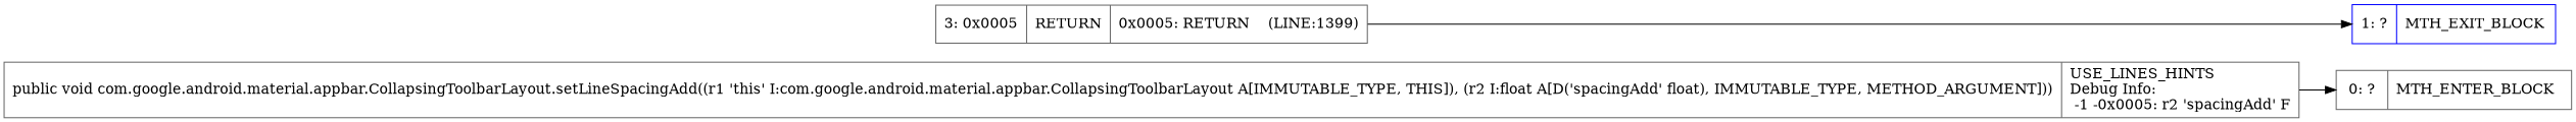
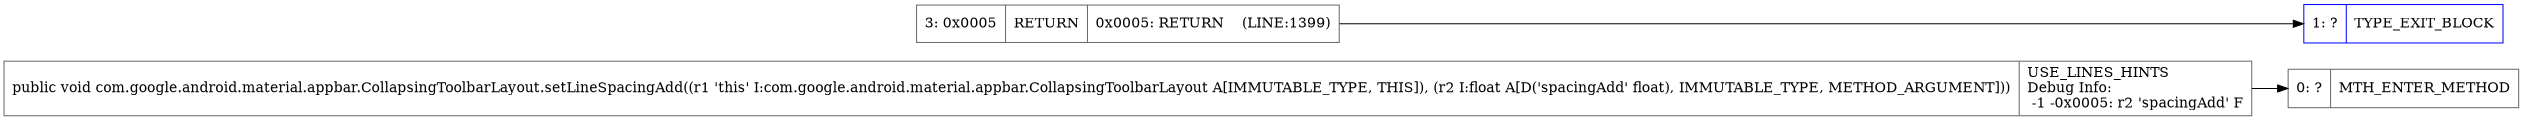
  digraph {
    rankdir=LR
    node [color=gray40 shape=record]
-   n1 [label="{0\:\ ?|MTH_ENTER_BLOCK\l}"]
+   n1 [label="{0\:\ ?|MTH_ENTER_METHOD\l}"]
    n2 [label="{3\:\ 0x0005|RETURN\l|0x0005: RETURN    (LINE:1399)\l}"]
-   n3 [color=blue label="{1\:\ ?|MTH_EXIT_BLOCK\l}"]
+   n3 [color=blue label="{1\:\ ?|TYPE_EXIT_BLOCK\l}"]
    n4 [label="{public void com.google.android.material.appbar.CollapsingToolbarLayout.setLineSpacingAdd((r1 'this' I:com.google.android.material.appbar.CollapsingToolbarLayout A[IMMUTABLE_TYPE, THIS]), (r2 I:float A[D('spacingAdd' float), IMMUTABLE_TYPE, METHOD_ARGUMENT]))  | USE_LINES_HINTS\lDebug Info:\l  \-1 \-0x0005: r2 'spacingAdd' F\l}"]
    n2 -> n3
    n4 -> n1
  }
